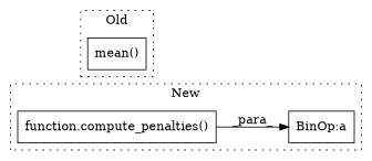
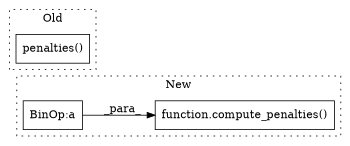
  digraph {
    rankdir=LR
    node [a=75 shape=box]
    n1 [l="18,109" label="function.compute_penalties()" s="4180,4212"]
    n2 [a=82 l=3 label="BinOp:a" s=4347]
-   n3 [l=69 label="mean()" s=2851]
+   n3 [l=69 label="penalties()" s=2851]
    subgraph cluster_1 {
      label=New
      style=dotted
      n1
      n2
    }
    subgraph cluster_2 {
      label=Old
      style=dotted
      n3
    }
-   n1 -> n2 [label=_para_]
+   n2 -> n1 [label=_para_]
  }
